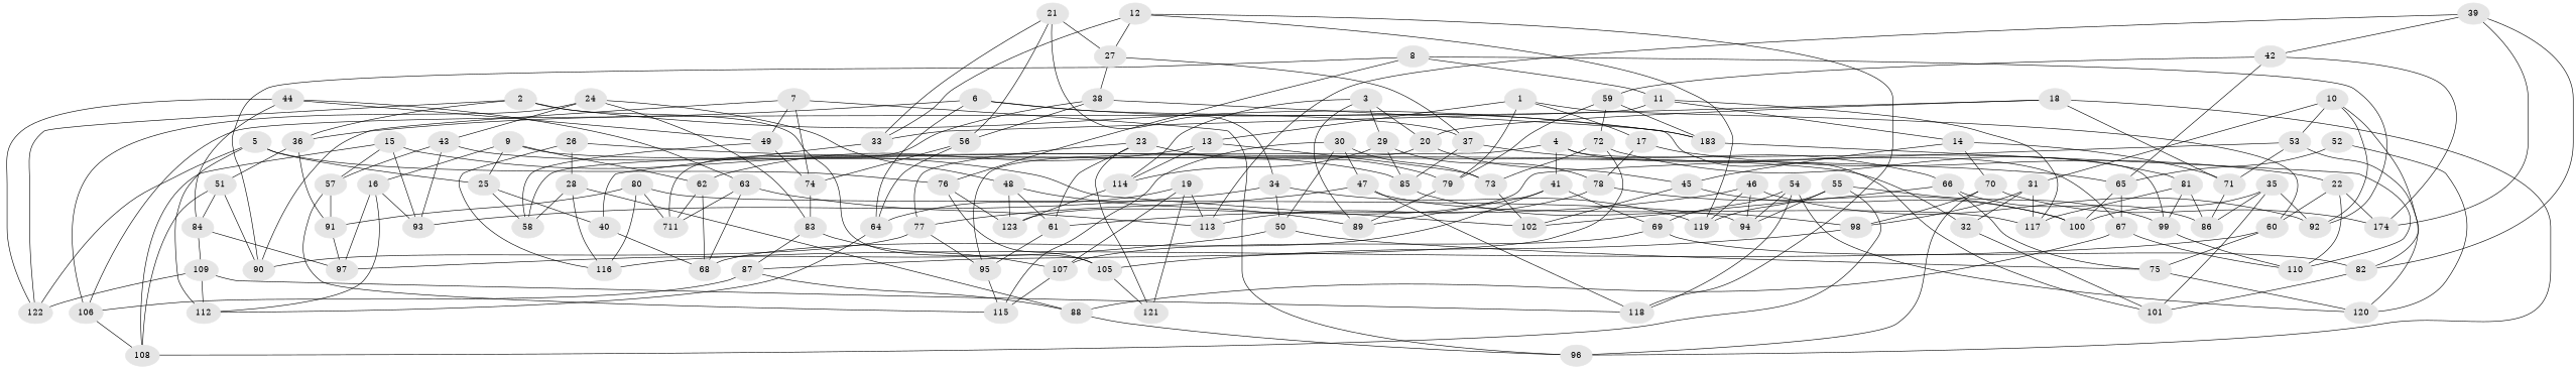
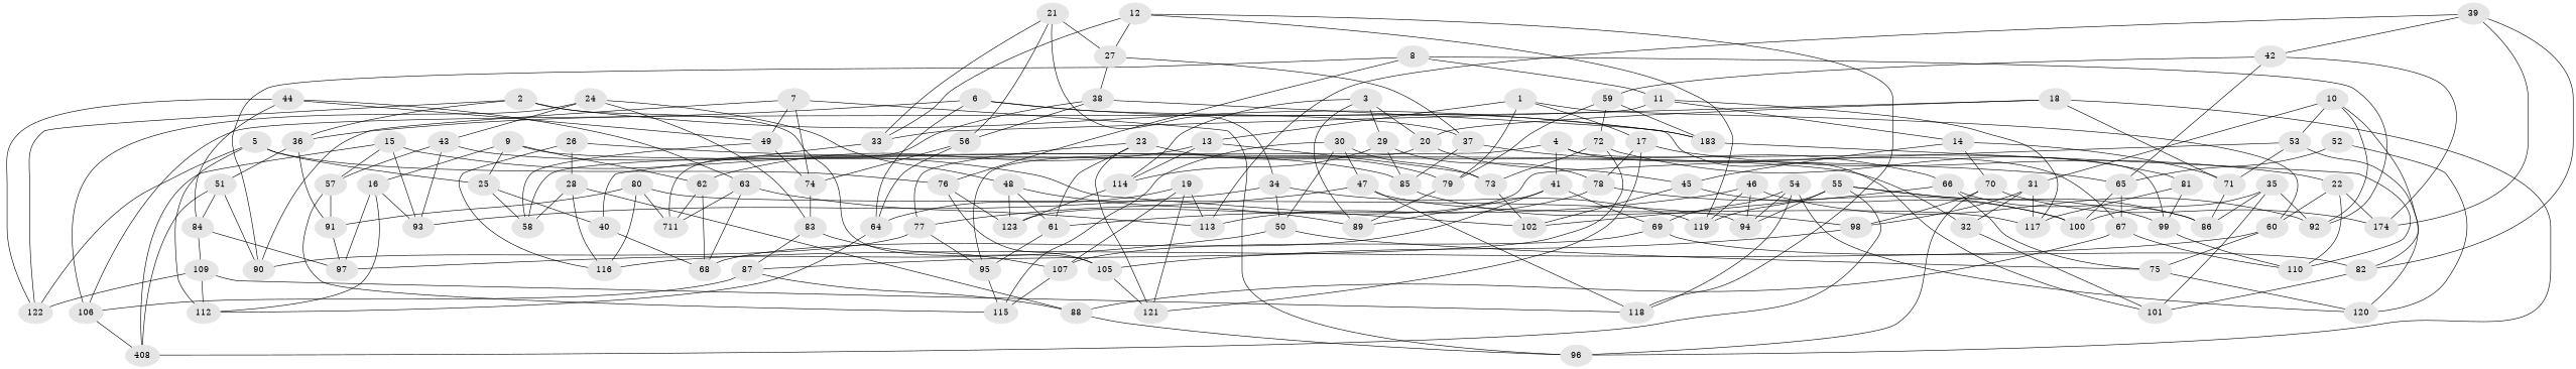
  graph {
    node [color=gray90 style=filled]
    1
    13
    17
    60
    79
    114
    62
    73
    22
    78
    121
    116
    75
    89
    2
    36
    n17 [label=183]
    105
    122
    51
    91
    110
    3
    20
    29
    45
    95
    85
    123
    4
    41
    58
    67
    99
    68
    69
    88
    5
    25
    76
    112
    40
    6
    37
    64
    66
    7
    49
    74
    90
    96
    83
    8
    11
    92
    14
    106
    117
    9
    16
    32
    93
    97
    101
    n65 [label=711]
    10
    31
    53
    82
    98
    71
    120
    70
-   108
+   108 [label=408]
    12
    27
    33
    118
    119
    38
    102
    100
    n83 [label=174]
    86
    15
    57
    115
    113
    18
    19
    107
    21
    34
    56
    50
    23
    61
    77
    24
    43
    48
    87
    26
    28
    65
    52
    30
    47
    35
    84
    39
    42
    59
    72
    44
    63
    109
    46
    94
    54
    55
    81
    80
    1 -- 13
    1 -- 17
    1 -- 60
    1 -- 79
    13 -- 114
    13 -- 62
    13 -- 73
    17 -- 22
    17 -- 78
+   17 -- 121
    60 -- 116
    60 -- 75
    79 -- 89
    114 -- 123
    62 -- 68
    62 -- n65
    73 -- 102
    22 -- 60
    22 -- 110
    22 -- n83
    78 -- 100
    78 -- 113
    75 -- 120
    2 -- 36
    2 -- n17
    2 -- 105
    2 -- 122
    36 -- 51
    36 -- 91
    n17 -- 110
    105 -- 121
    51 -- 90
    51 -- 108
    51 -- 84
    91 -- 97
    3 -- 114
    3 -- 89
    3 -- 20
    3 -- 29
    20 -- 45
    20 -- 95
    29 -- 114
    29 -- 78
    29 -- 85
    45 -- 102
    45 -- 100
    95 -- 115
    85 -- 98
    4 -- 41
    4 -- 58
    4 -- 67
    4 -- 99
    41 -- 89
    41 -- 68
    41 -- 69
    67 -- 110
    67 -- 88
    99 -- 110
    69 -- 82
    69 -- 107
    88 -- 96
    5 -- 122
    5 -- 25
    5 -- 76
    5 -- 112
    25 -- 58
    25 -- 40
    76 -- 105
    76 -- 123
    40 -- 68
    6 -- 36
    6 -- n17
    6 -- 37
    6 -- 64
    37 -- 85
    37 -- 66
    64 -- 112
    66 -- 75
    66 -- 102
    66 -- 86
    7 -- 49
    7 -- 74
    7 -- 90
    7 -- 96
    49 -- 58
    49 -- 74
    74 -- 83
    83 -- 107
    83 -- 87
    8 -- 76
    8 -- 90
    8 -- 11
    8 -- 92
    11 -- 14
    11 -- 106
    11 -- 117
    14 -- 45
    14 -- 71
    14 -- 70
    106 -- 108
    9 -- 62
    9 -- 25
    9 -- 16
    9 -- 32
    16 -- 112
    16 -- 93
    16 -- 97
    32 -- 101
    10 -- 92
    10 -- 31
    10 -- 53
    10 -- 82
    31 -- 117
    31 -- 32
    31 -- 98
    53 -- 123
    53 -- 71
    53 -- 120
    82 -- 101
    98 -- 105
    71 -- 86
    70 -- 96
    70 -- 98
    70 -- n83
    12 -- 27
    12 -- 33
    12 -- 118
    12 -- 119
    27 -- 37
    27 -- 38
    33 -- 40
    38 -- 101
    38 -- n65
    38 -- 56
    15 -- 93
    15 -- 108
    15 -- 102
    15 -- 57
    57 -- 91
    57 -- 115
    18 -- 20
    18 -- 96
    18 -- 71
    18 -- 33
    19 -- 121
    19 -- 64
    19 -- 113
    19 -- 107
    107 -- 115
    21 -- 27
    21 -- 33
    21 -- 34
    21 -- 56
    34 -- 93
    34 -- 119
    34 -- 50
    56 -- 64
    56 -- 74
    50 -- 75
    50 -- 97
    23 -- 79
    23 -- 121
    23 -- 61
    23 -- 77
    61 -- 95
    77 -- 95
    77 -- 90
    24 -- 83
    24 -- 106
    24 -- 43
    24 -- 48
    43 -- 85
    43 -- 93
    43 -- 57
    48 -- 89
    48 -- 123
    48 -- 61
    87 -- 88
    87 -- 106
    26 -- 116
    26 -- 28
    26 -- 65
    28 -- 116
    28 -- 58
    28 -- 88
    65 -- 67
    65 -- 100
    52 -- 120
    52 -- 65
    30 -- 73
    30 -- 115
    30 -- 50
    30 -- 47
    47 -- 117
    47 -- 118
    47 -- 77
    35 -- 92
    35 -- 101
    35 -- 100
    35 -- 86
    84 -- 97
    84 -- 109
    39 -- 82
    39 -- n83
    39 -- 113
    39 -- 42
    42 -- n83
    42 -- 65
    42 -- 59
    59 -- 79
    59 -- n17
    59 -- 72
    72 -- 73
    72 -- 87
    72 -- 81
    44 -- 122
    44 -- 49
    44 -- 84
    44 -- 63
    63 -- 68
    63 -- n65
    63 -- 113
    109 -- 122
    109 -- 112
    109 -- 118
    46 -- 92
    46 -- 119
    46 -- 61
    46 -- 94
    54 -- 69
    54 -- 120
    54 -- 118
    54 -- 94
    55 -- 99
    55 -- 108
    55 -- 119
    55 -- 94
    81 -- 99
    81 -- 117
-   81 -- 86
+   55 -- 86
    80 -- 116
    80 -- 91
    80 -- n65
    80 -- 94
  }
